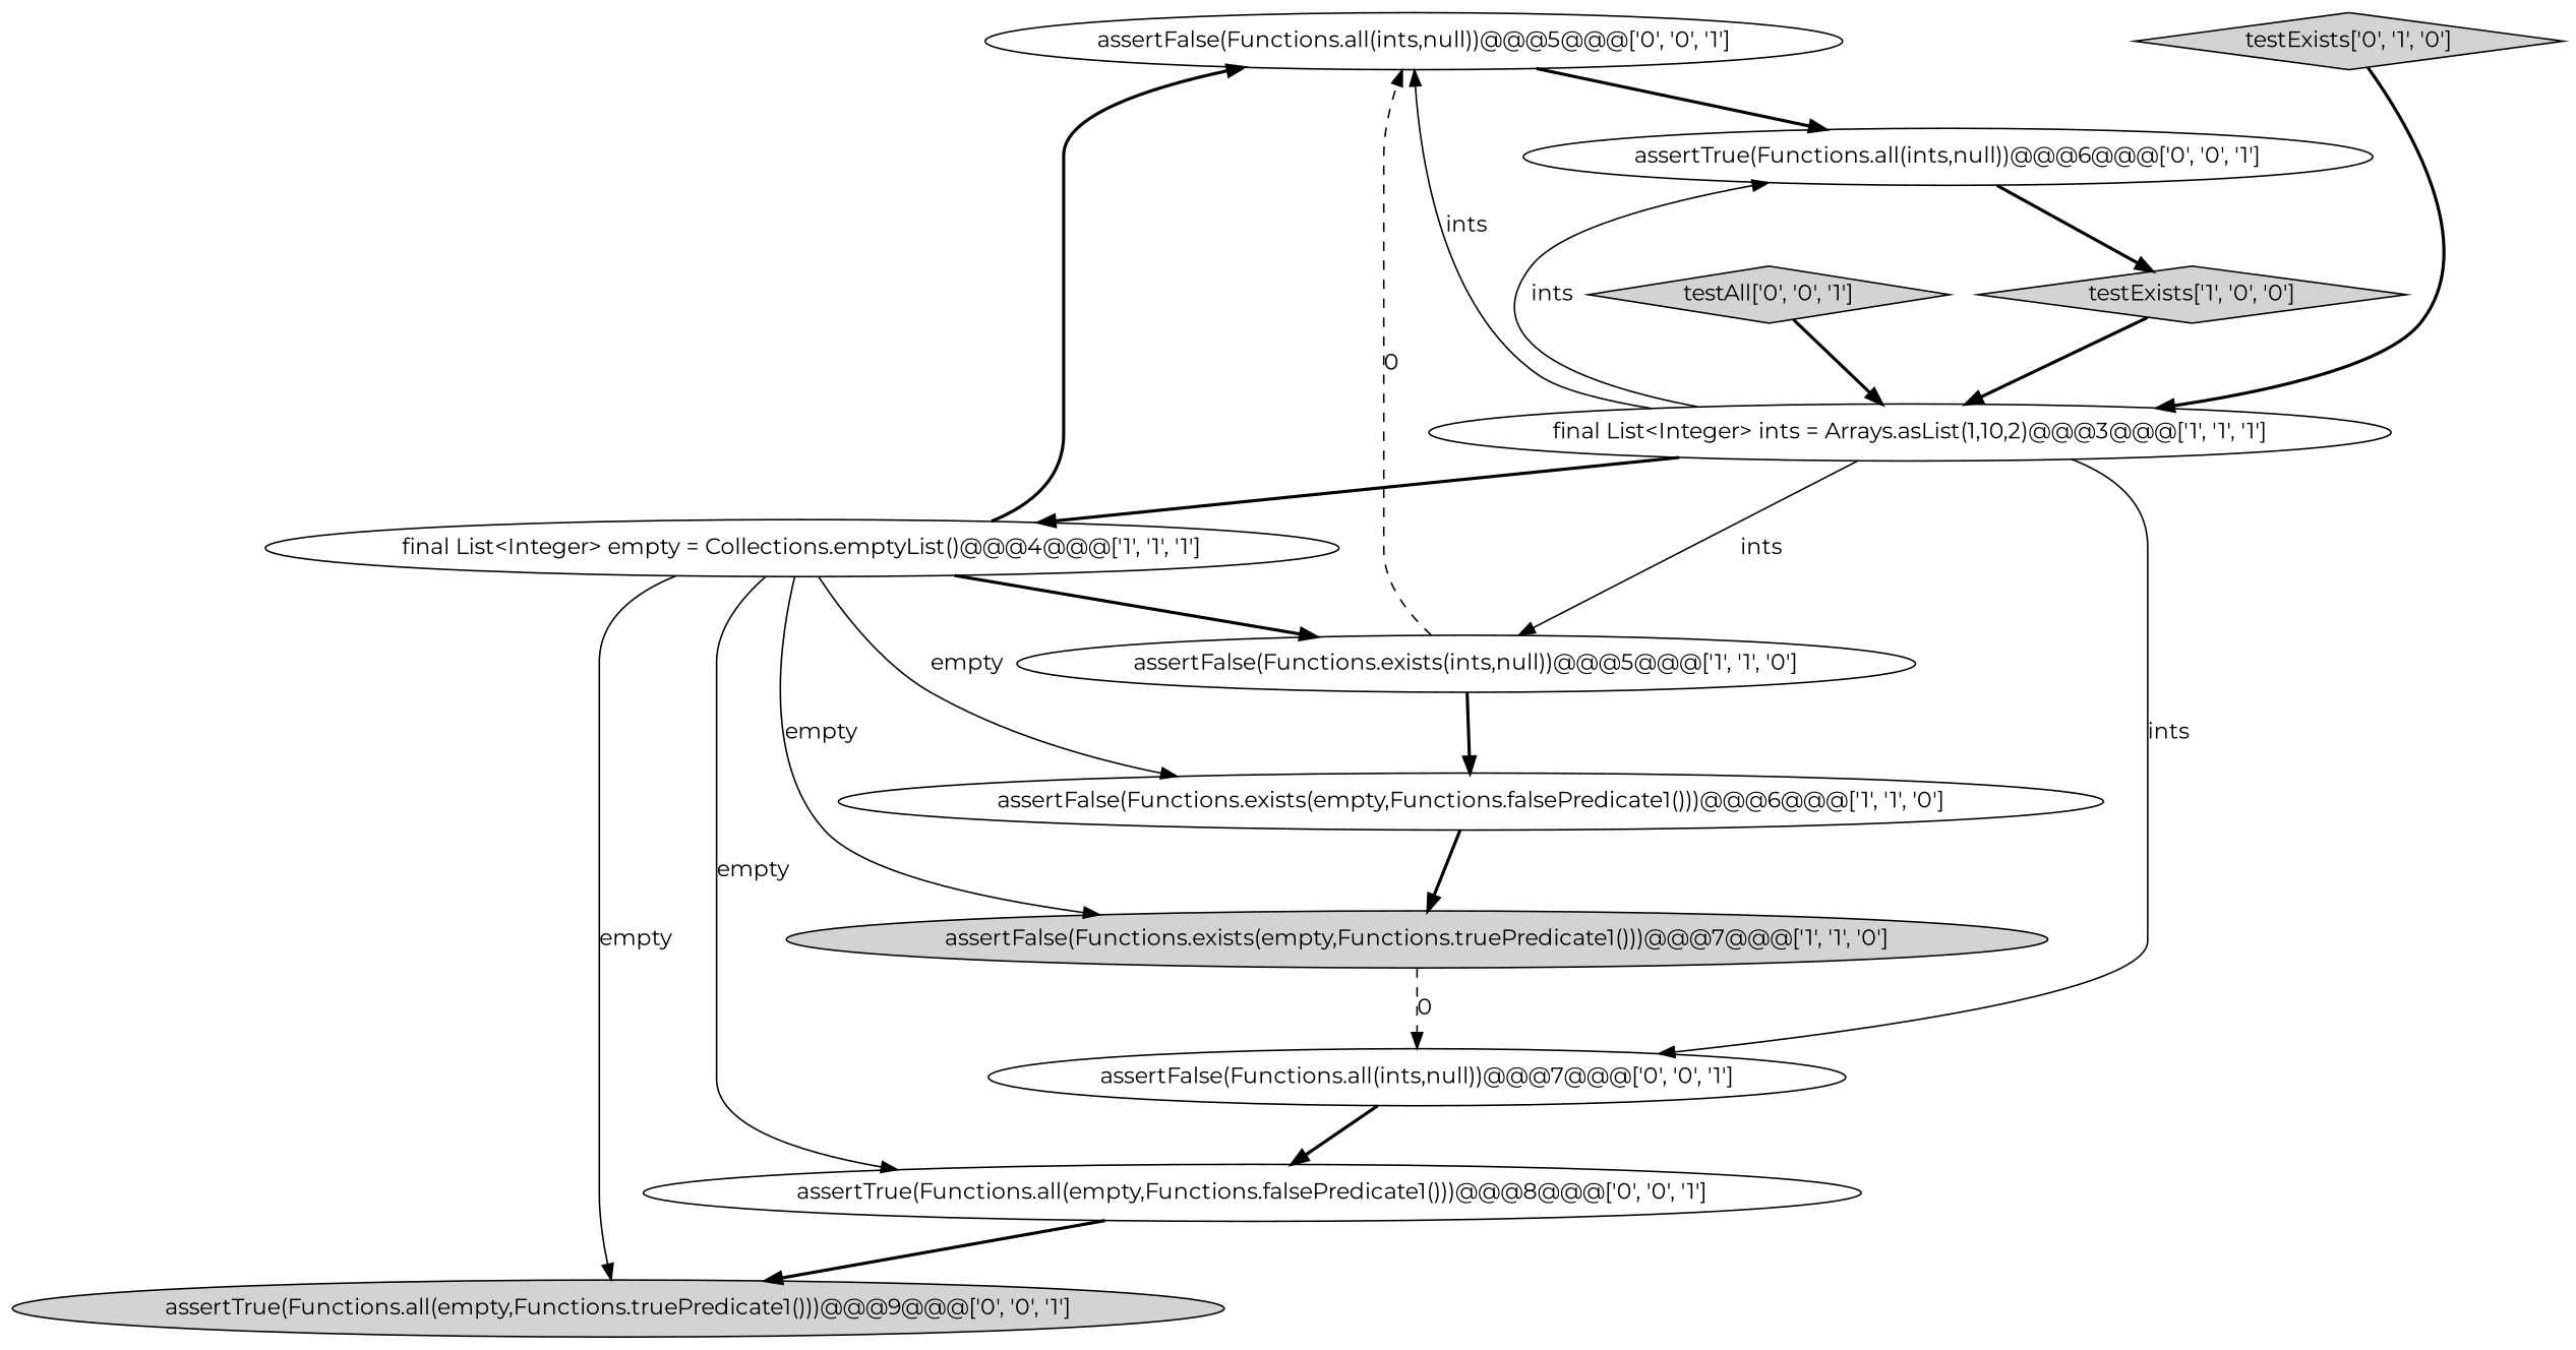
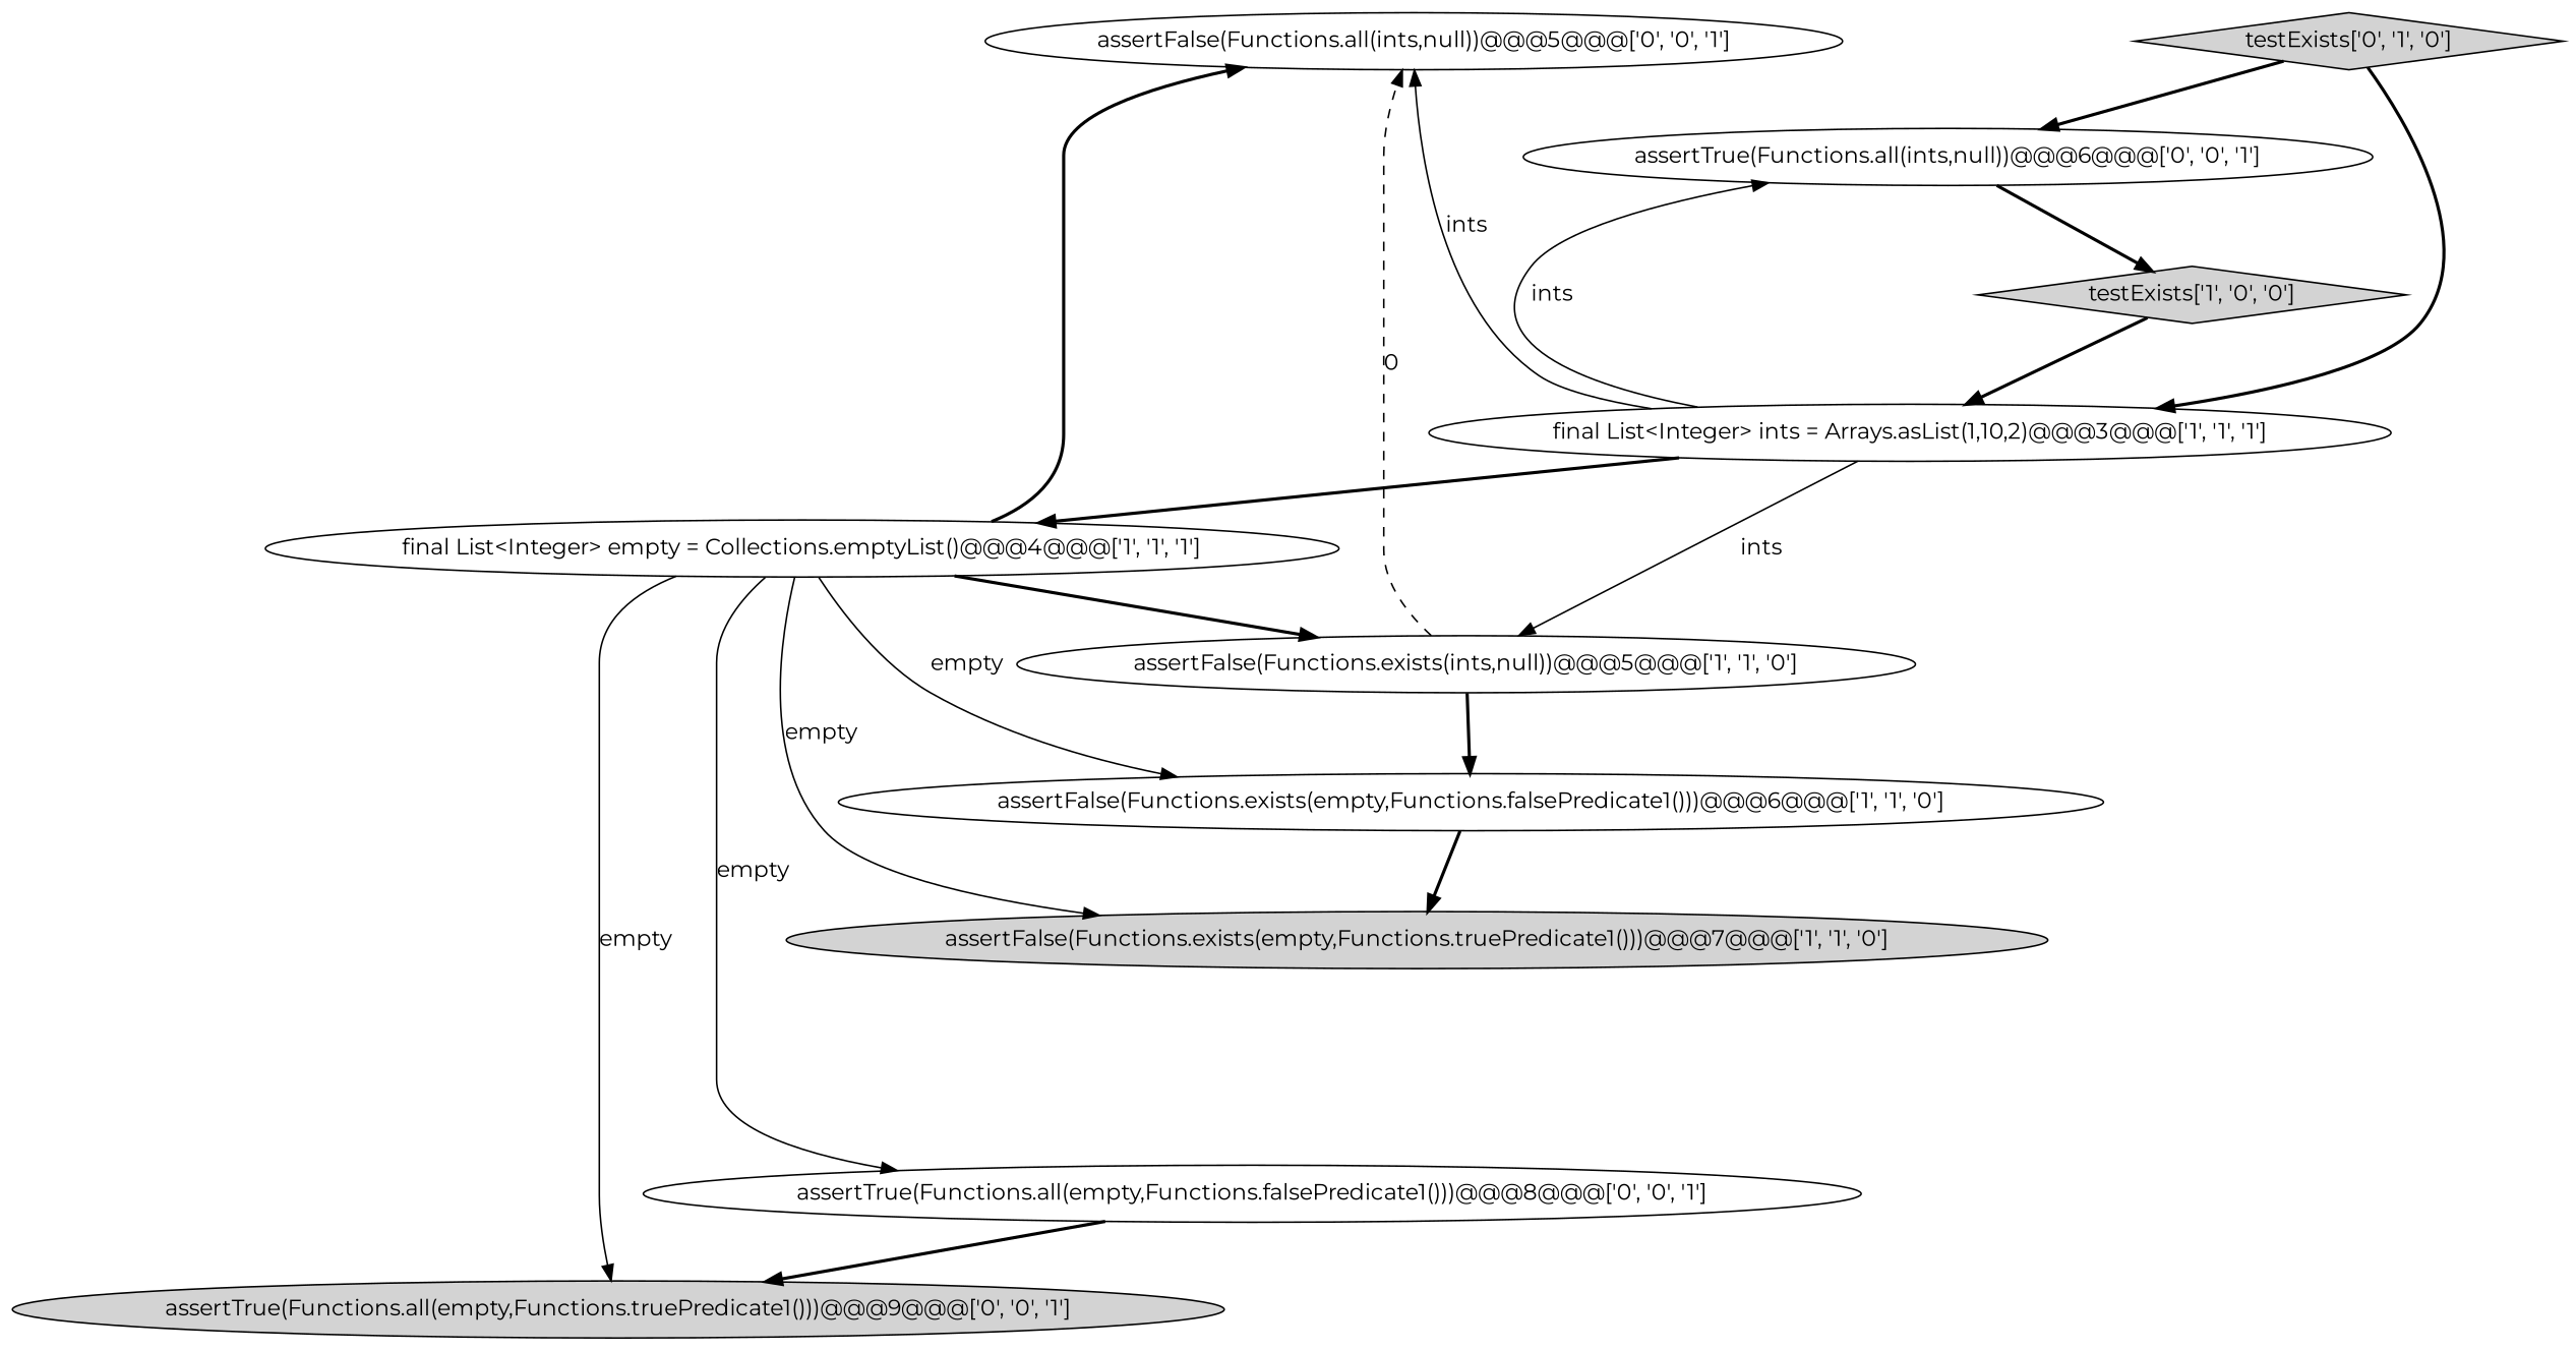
  digraph {
    fontname=Montserrat
    node [fillcolor=white fontname=Montserrat shape=ellipse style=filled]
    edge [fontname=Montserrat style=bold]
    n1 [label="assertFalse(Functions.all(ints,null))@@@5@@@['0', '0', '1']"]
    n2 [label="assertTrue(Functions.all(ints,null))@@@6@@@['0', '0', '1']"]
    n3 [fillcolor=lightgray label="testExists['1', '0', '0']" shape=diamond]
    n4 [fillcolor=lightgray label="assertFalse(Functions.exists(empty,Functions.truePredicate1()))@@@7@@@['1', '1', '0']"]
-   n5 [label="assertFalse(Functions.all(ints,null))@@@7@@@['0', '0', '1']"]
    n6 [label="assertTrue(Functions.all(empty,Functions.falsePredicate1()))@@@8@@@['0', '0', '1']"]
    n7 [label="assertFalse(Functions.exists(empty,Functions.falsePredicate1()))@@@6@@@['1', '1', '0']"]
    n8 [label="final List<Integer> empty = Collections.emptyList()@@@4@@@['1', '1', '1']"]
    n9 [label="assertFalse(Functions.exists(ints,null))@@@5@@@['1', '1', '0']"]
    n10 [fillcolor=lightgray label="assertTrue(Functions.all(empty,Functions.truePredicate1()))@@@9@@@['0', '0', '1']"]
    n11 [label="final List<Integer> ints = Arrays.asList(1,10,2)@@@3@@@['1', '1', '1']"]
    n12 [fillcolor=lightgray label="testExists['0', '1', '0']" shape=diamond]
-   n13 [fillcolor=lightgray label="testAll['0', '0', '1']" shape=diamond]
-   n1 -> n2
+   n12 -> n2
    n2 -> n3
    n3 -> n11
-   n4 -> n5 [label=0 style=dashed]
-   n5 -> n6
    n6 -> n10
    n7 -> n4
    n8 -> n1
    n8 -> n4 [label=empty style=solid]
    n8 -> n6 [label=empty style=solid]
    n8 -> n7 [label=empty style=solid]
    n8 -> n9
    n8 -> n10 [label=empty style=solid]
    n9 -> n1 [label=0 style=dashed]
    n9 -> n7
    n11 -> n1 [label=ints style=solid]
    n11 -> n2 [label=ints style=solid]
-   n11 -> n5 [label=ints style=solid]
    n11 -> n8
    n11 -> n9 [label=ints style=solid]
    n12 -> n11
-   n13 -> n11
  }
